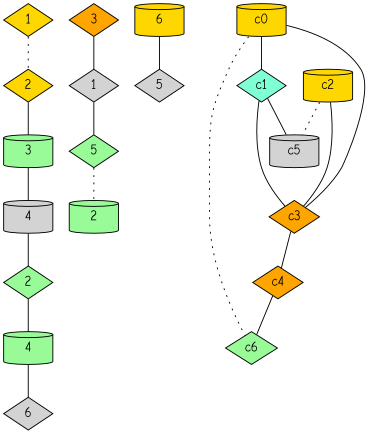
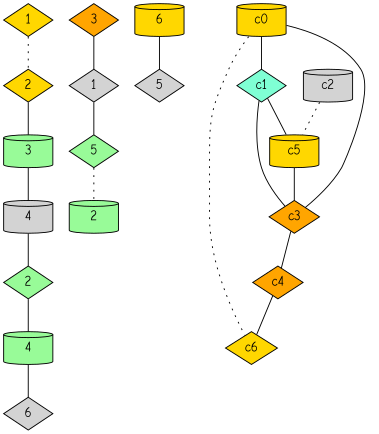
  graph {
    fontname="Comic Neue"
    node [fillcolor=palegreen fontname="Comic Neue" shape=diamond style=filled]
    edge [fontname="Comic Neue"]
    n1 [fillcolor=gold label=1]
    n2 [fillcolor=gold label=2]
    n3 [fillcolor=orange label=3]
    n4 [fillcolor=lightgrey label=1]
    n5 [fillcolor=gold label=6 shape=cylinder]
    n6 [fillcolor=lightgrey label=5]
    n7 [label=3 shape=cylinder]
    n8 [fillcolor=lightgrey label=4 shape=cylinder]
    n9 [label=2]
    n10 [label=4 shape=cylinder]
    n11 [fillcolor=lightgrey label=6]
    n12 [label=5]
    n13 [label=2 shape=cylinder]
    c0 [fillcolor=gold shape=cylinder]
    c1 [fillcolor=aquamarine]
    c3 [fillcolor=orange]
-   c6
-   c5 [fillcolor=lightgrey shape=cylinder]
+   c6 [fillcolor=gold]
+   c5 [fillcolor=gold shape=cylinder]
    c4 [fillcolor=orange]
-   c2 [fillcolor=gold shape=cylinder]
+   c2 [fillcolor=lightgrey shape=cylinder]
    n1 -- n2 [style=dotted]
    n2 -- n7
    n3 -- n4
    n4 -- n12
    n5 -- n6
    n7 -- n8
    n8 -- n9
    n9 -- n10
    n10 -- n11
    n12 -- n13 [style=dotted]
    c0 -- c1
    c0 -- c3
    c0 -- c6 [style=dotted]
    c1 -- c3
    c1 -- c5
    c3 -- c4
    c4 -- c6
-   c2 -- c3
+   c5 -- c3
    c2 -- c5 [style=dotted]
  }
